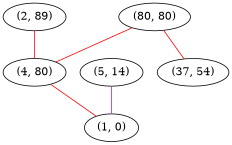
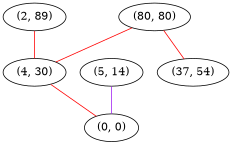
  graph {
    edge [color=red weight=1]
    n1 [label="(2, 89)"]
-   "(4, 80)"
-   "(0, 0)" [label="(1, 0)"]
+   "(4, 80)" [label="(4, 30)"]
+   "(0, 0)"
    "(80, 80)"
    "(37, 54)"
    "(5, 14)"
    n1 -- "(4, 80)"
    "(4, 80)" -- "(0, 0)"
    "(80, 80)" -- "(4, 80)"
    "(80, 80)" -- "(37, 54)"
    "(5, 14)" -- "(0, 0)" [color=purple weight=4]
  }
